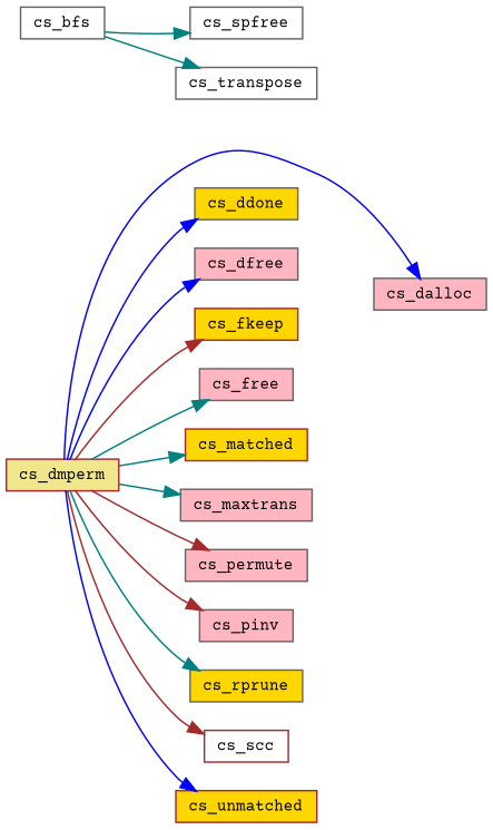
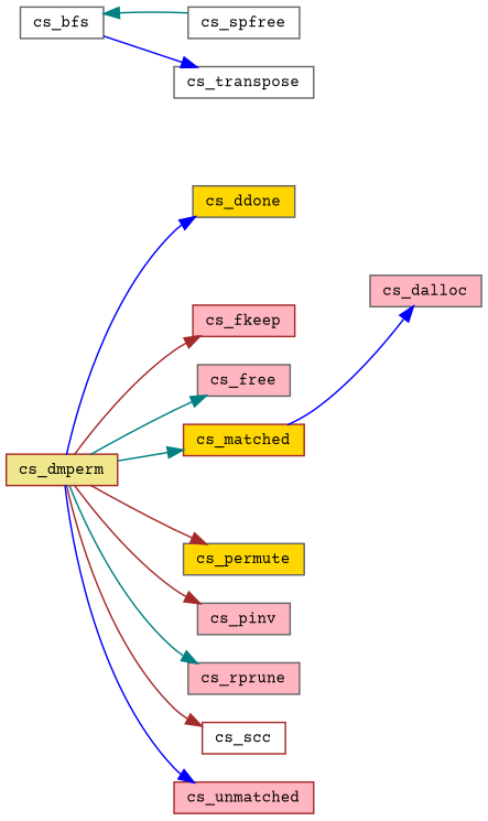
  digraph {
    fontname="Courier Prime"
    rankdir=LR
    node [color=gray40 fillcolor=lightpink fontname="Courier Prime" fontsize=10 shape=record style=filled]
    edge [color=teal fontname="Courier Prime" fontsize=10 labelfontname="FreeSans.ttf" labelfontsize=10 style=solid]
    n1 [color=brown fillcolor=khaki fontcolor=black height=0.2 label=cs_dmperm width=0.4]
    n2 [height=0.2 label=cs_dalloc width=0.4]
    n3 [fillcolor=gold height=0.2 label=cs_ddone width=0.4]
-   n4 [height=0.2 label=cs_dfree width=0.4]
-   n5 [color=brown fillcolor=gold height=0.2 label=cs_fkeep width=0.4]
+   n5 [color=brown height=0.2 label=cs_fkeep width=0.4]
    n6 [height=0.2 label=cs_free width=0.4]
    n7 [color=brown fillcolor=gold height=0.2 label=cs_matched width=0.4]
-   n8 [height=0.2 label=cs_maxtrans width=0.4]
-   n9 [height=0.2 label=cs_permute width=0.4]
+   n9 [fillcolor=gold height=0.2 label=cs_permute width=0.4]
    n10 [height=0.2 label=cs_pinv width=0.4]
-   n11 [fillcolor=gold height=0.2 label=cs_rprune width=0.4]
+   n11 [height=0.2 label=cs_rprune width=0.4]
    n12 [color=brown fillcolor=white height=0.2 label=cs_scc width=0.4]
-   n13 [color=brown fillcolor=gold height=0.2 label=cs_unmatched width=0.4]
+   n13 [color=brown height=0.2 label=cs_unmatched width=0.4]
    n14 [fillcolor=white height=0.2 label=cs_bfs width=0.4]
    n15 [fillcolor=white height=0.2 label=cs_spfree width=0.4]
    n16 [fillcolor=white height=0.2 label=cs_transpose width=0.4]
-   n1 -> n2 [color=blue]
+   n7 -> n2 [color=blue]
    n1 -> n3 [color=blue]
-   n1 -> n4 [color=blue]
    n1 -> n5 [color=brown]
    n1 -> n6
    n1 -> n7
-   n1 -> n8
    n1 -> n9 [color=brown]
    n1 -> n10 [color=brown]
    n1 -> n11
    n1 -> n12 [color=brown]
    n1 -> n13 [color=blue]
-   n14 -> n15
-   n14 -> n16
+   n15 -> n14
+   n14 -> n16 [color=blue]
  }
